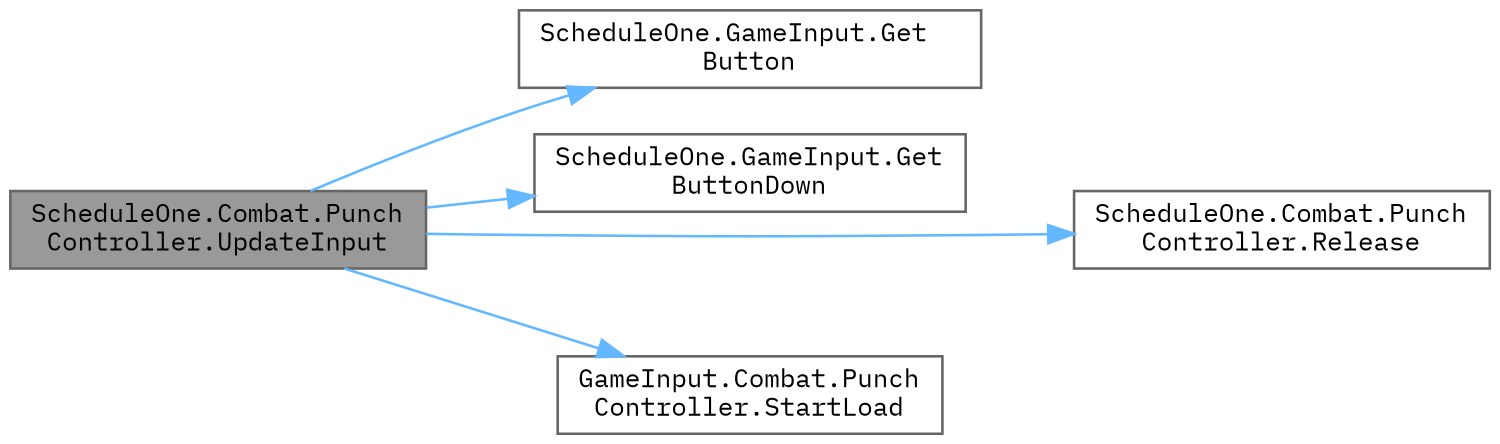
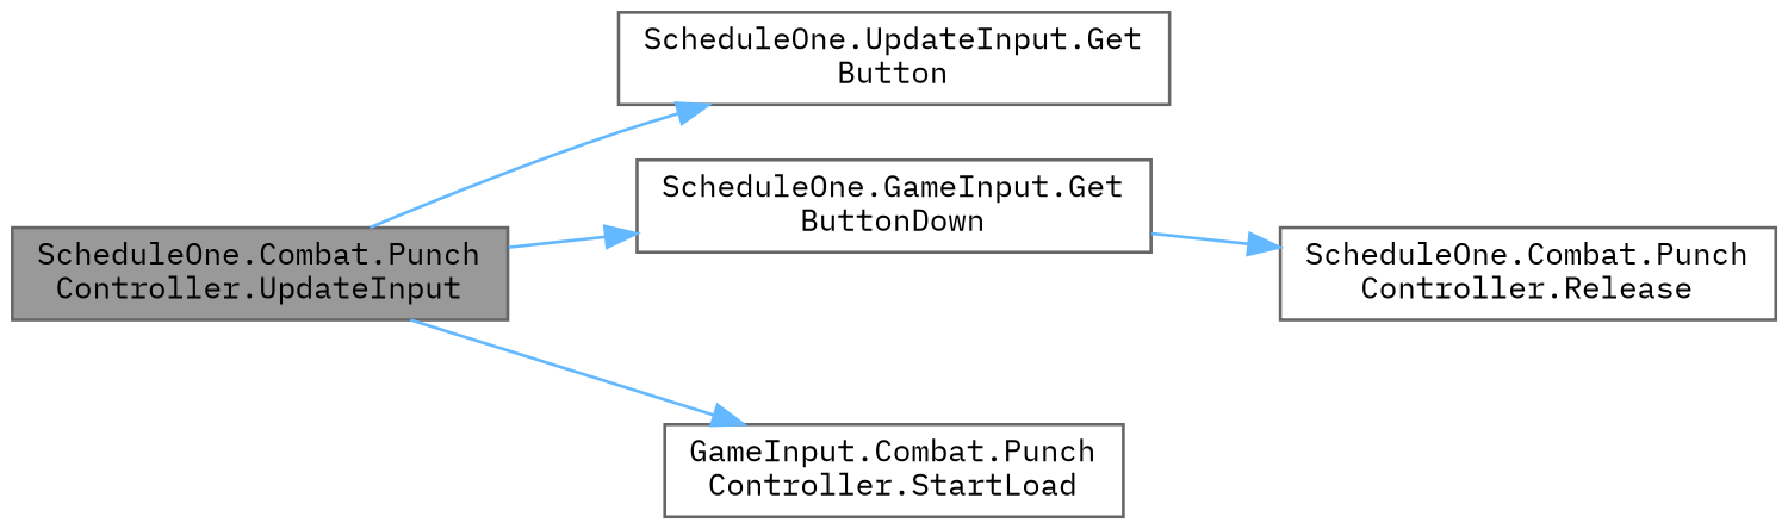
  digraph {
    fontname="IBM Plex Mono"
    rankdir=LR
    node [color=grey40 fillcolor=white fontname="IBM Plex Mono" fontsize=10 shape=box style=filled]
    edge [color=steelblue1 fontname="IBM Plex Mono" fontsize=10 labelfontname=Helvetica labelfontsize=10 style=solid]
    n1 [color=gray40 fillcolor=grey60 fontcolor=black height=0.2 label="ScheduleOne.Combat.Punch\lController.UpdateInput" width=0.4]
-   n2 [height=0.2 label="ScheduleOne.GameInput.Get\lButton" width=0.4]
+   n2 [height=0.2 label="ScheduleOne.UpdateInput.Get\lButton" width=0.4]
    n3 [height=0.2 label="ScheduleOne.GameInput.Get\lButtonDown" width=0.4]
    n4 [height=0.2 label="ScheduleOne.Combat.Punch\lController.Release" width=0.4]
    n5 [height=0.2 label="GameInput.Combat.Punch\lController.StartLoad" width=0.4]
    n1 -> n2
    n1 -> n3
-   n1 -> n4
+   n3 -> n4
    n1 -> n5
  }
